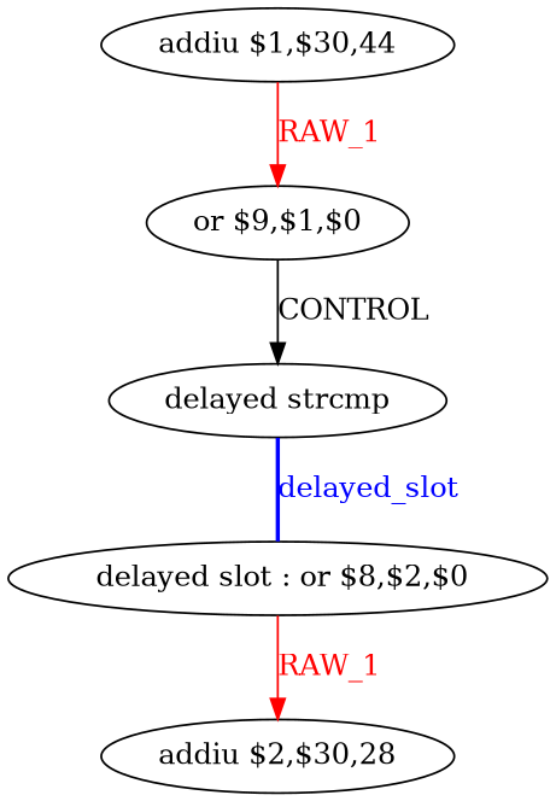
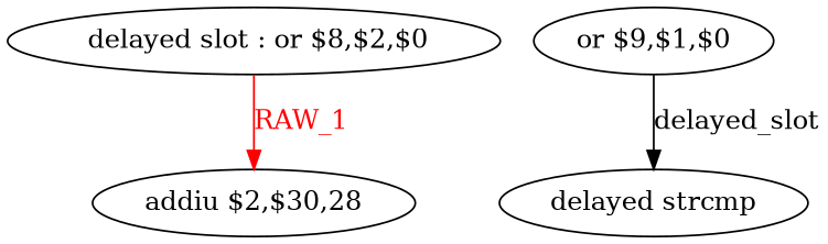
  digraph {
    node [shape=ellipse]
    edge [color=red fontcolor=red]
    n1 [label=" delayed slot : or $8,$2,$0"]
    n2 [label="addiu $2,$30,28"]
    n3 [label="delayed strcmp"]
-   n4 [label="addiu $1,$30,44"]
    n5 [label="or $9,$1,$0"]
    n1 -> n2 [label=RAW_1]
-   n3 -> n1 [color=blue dir=none fontcolor=blue label=delayed_slot style=bold]
-   n4 -> n5 [label=RAW_1]
-   n5 -> n3 [label=CONTROL color="" fontcolor=""]
+   n5 -> n3 [label=delayed_slot color="" fontcolor=""]
  }
